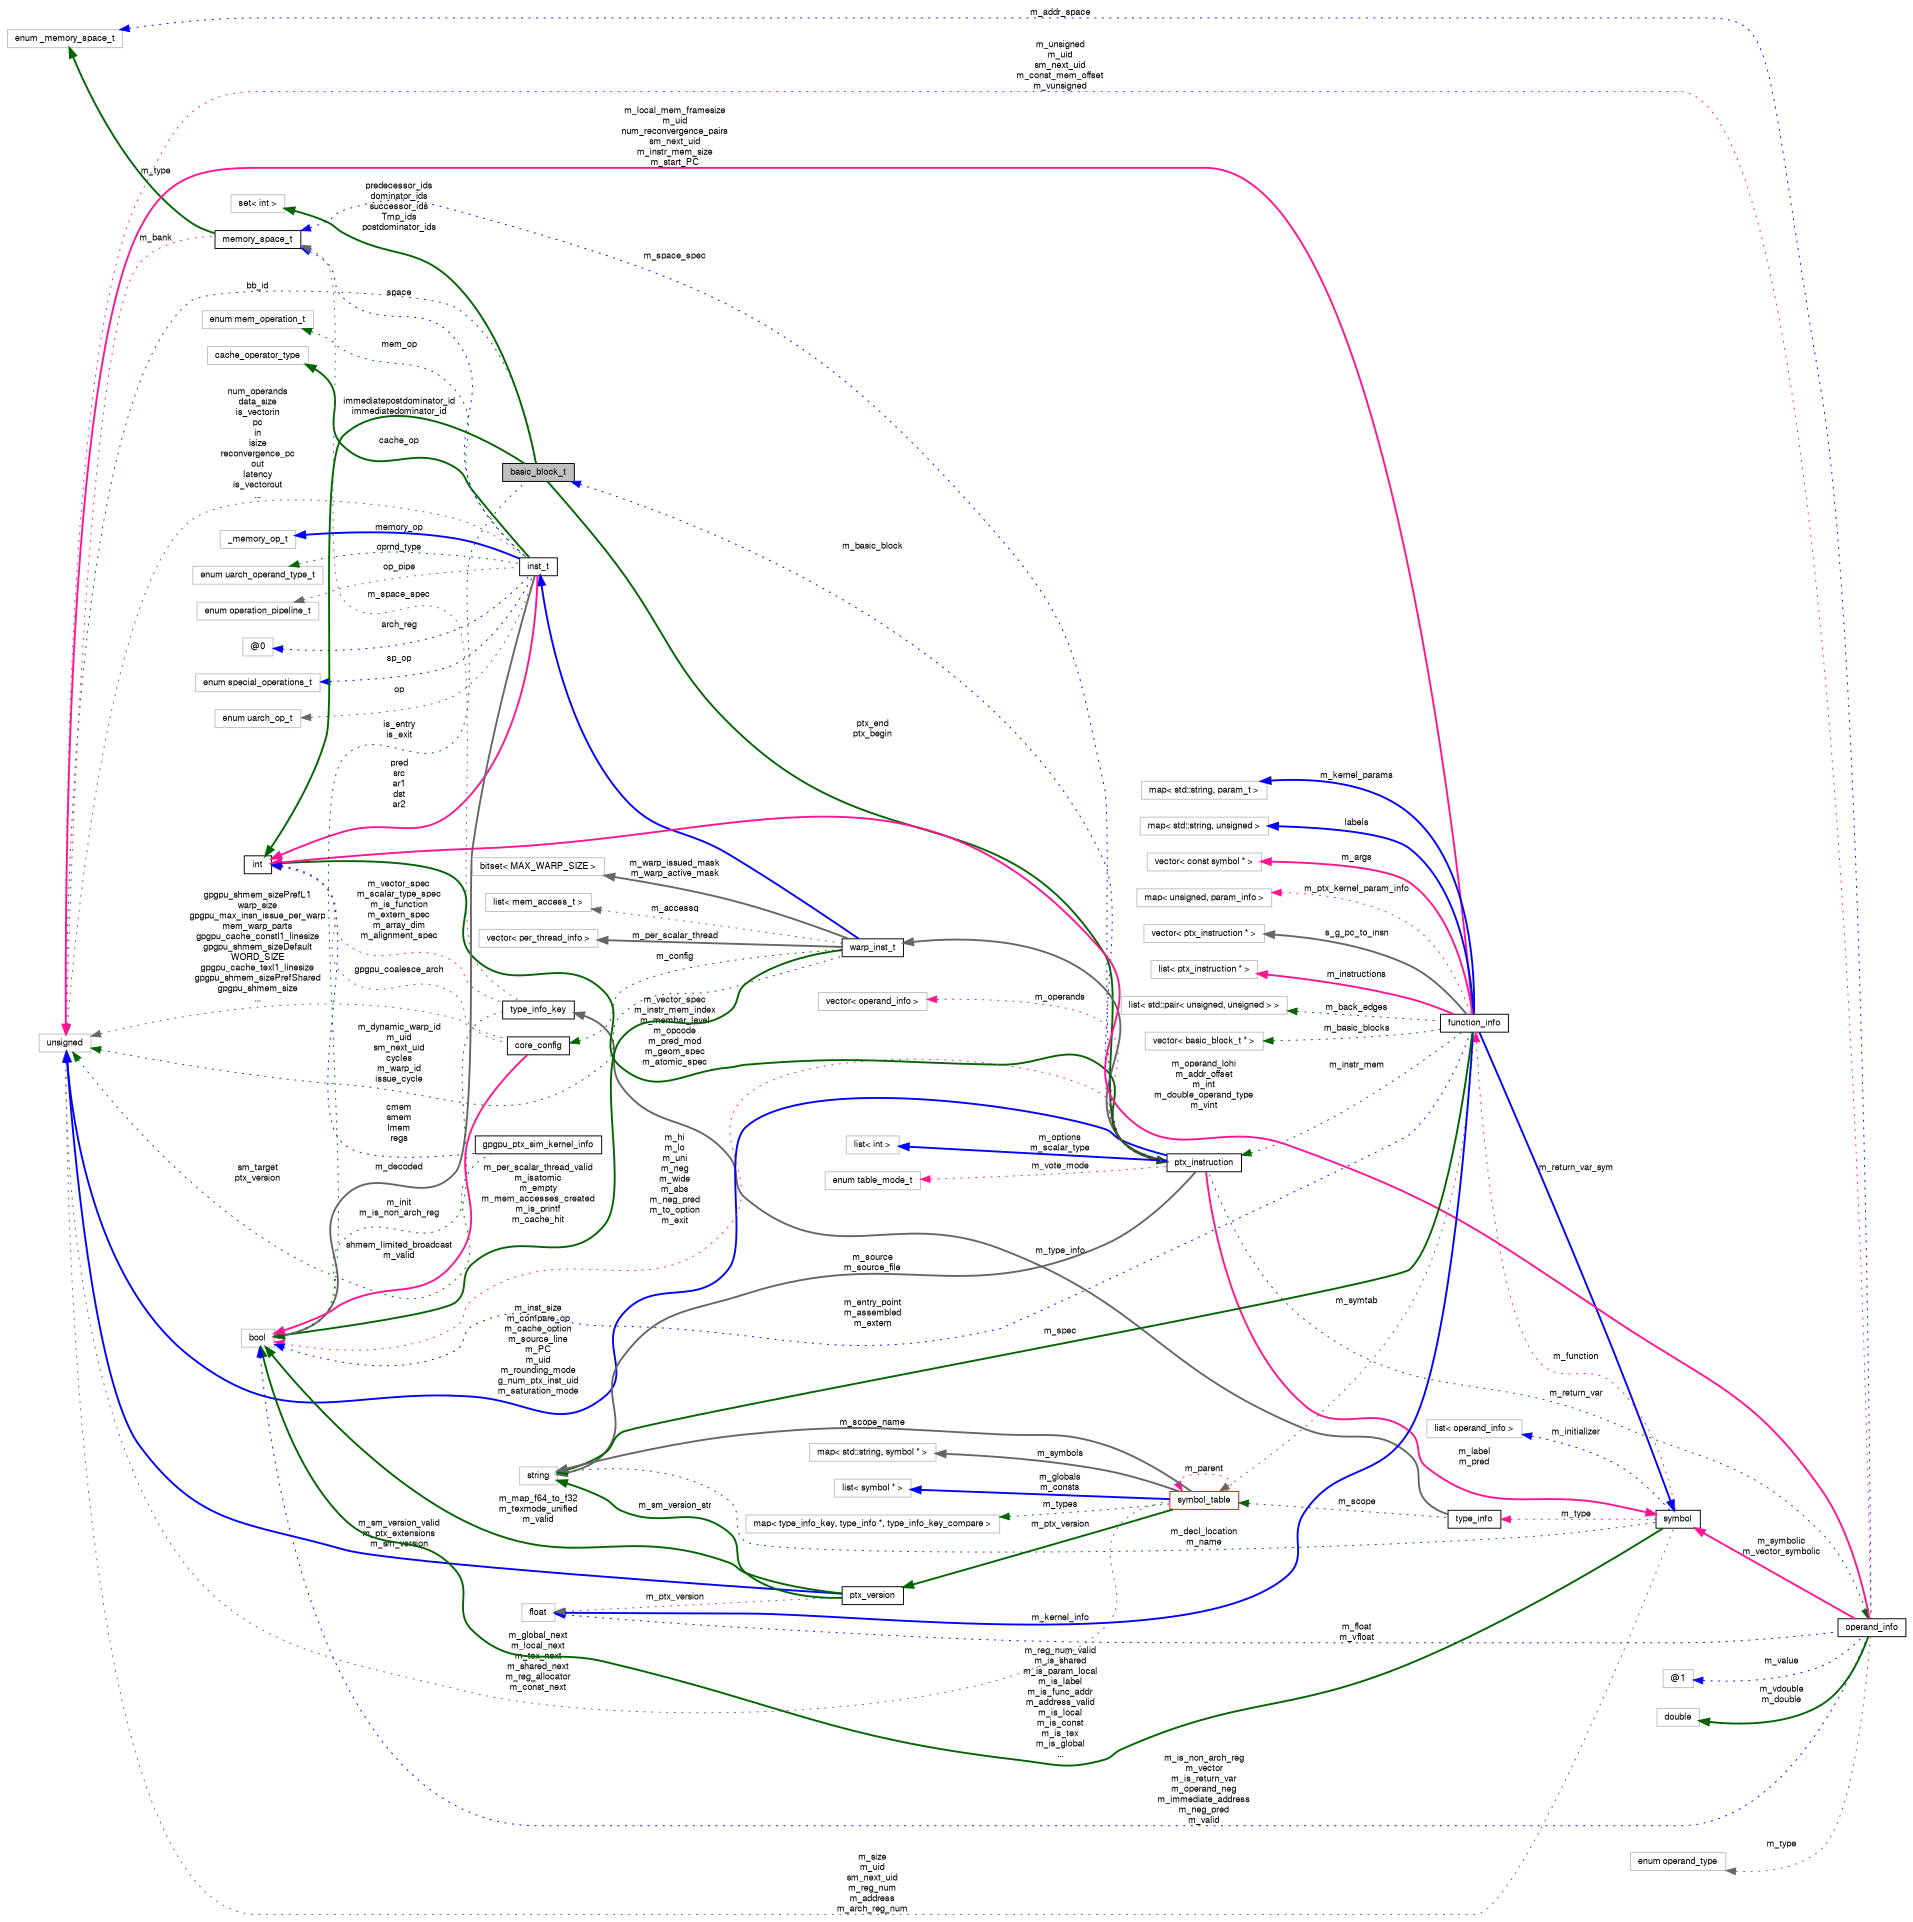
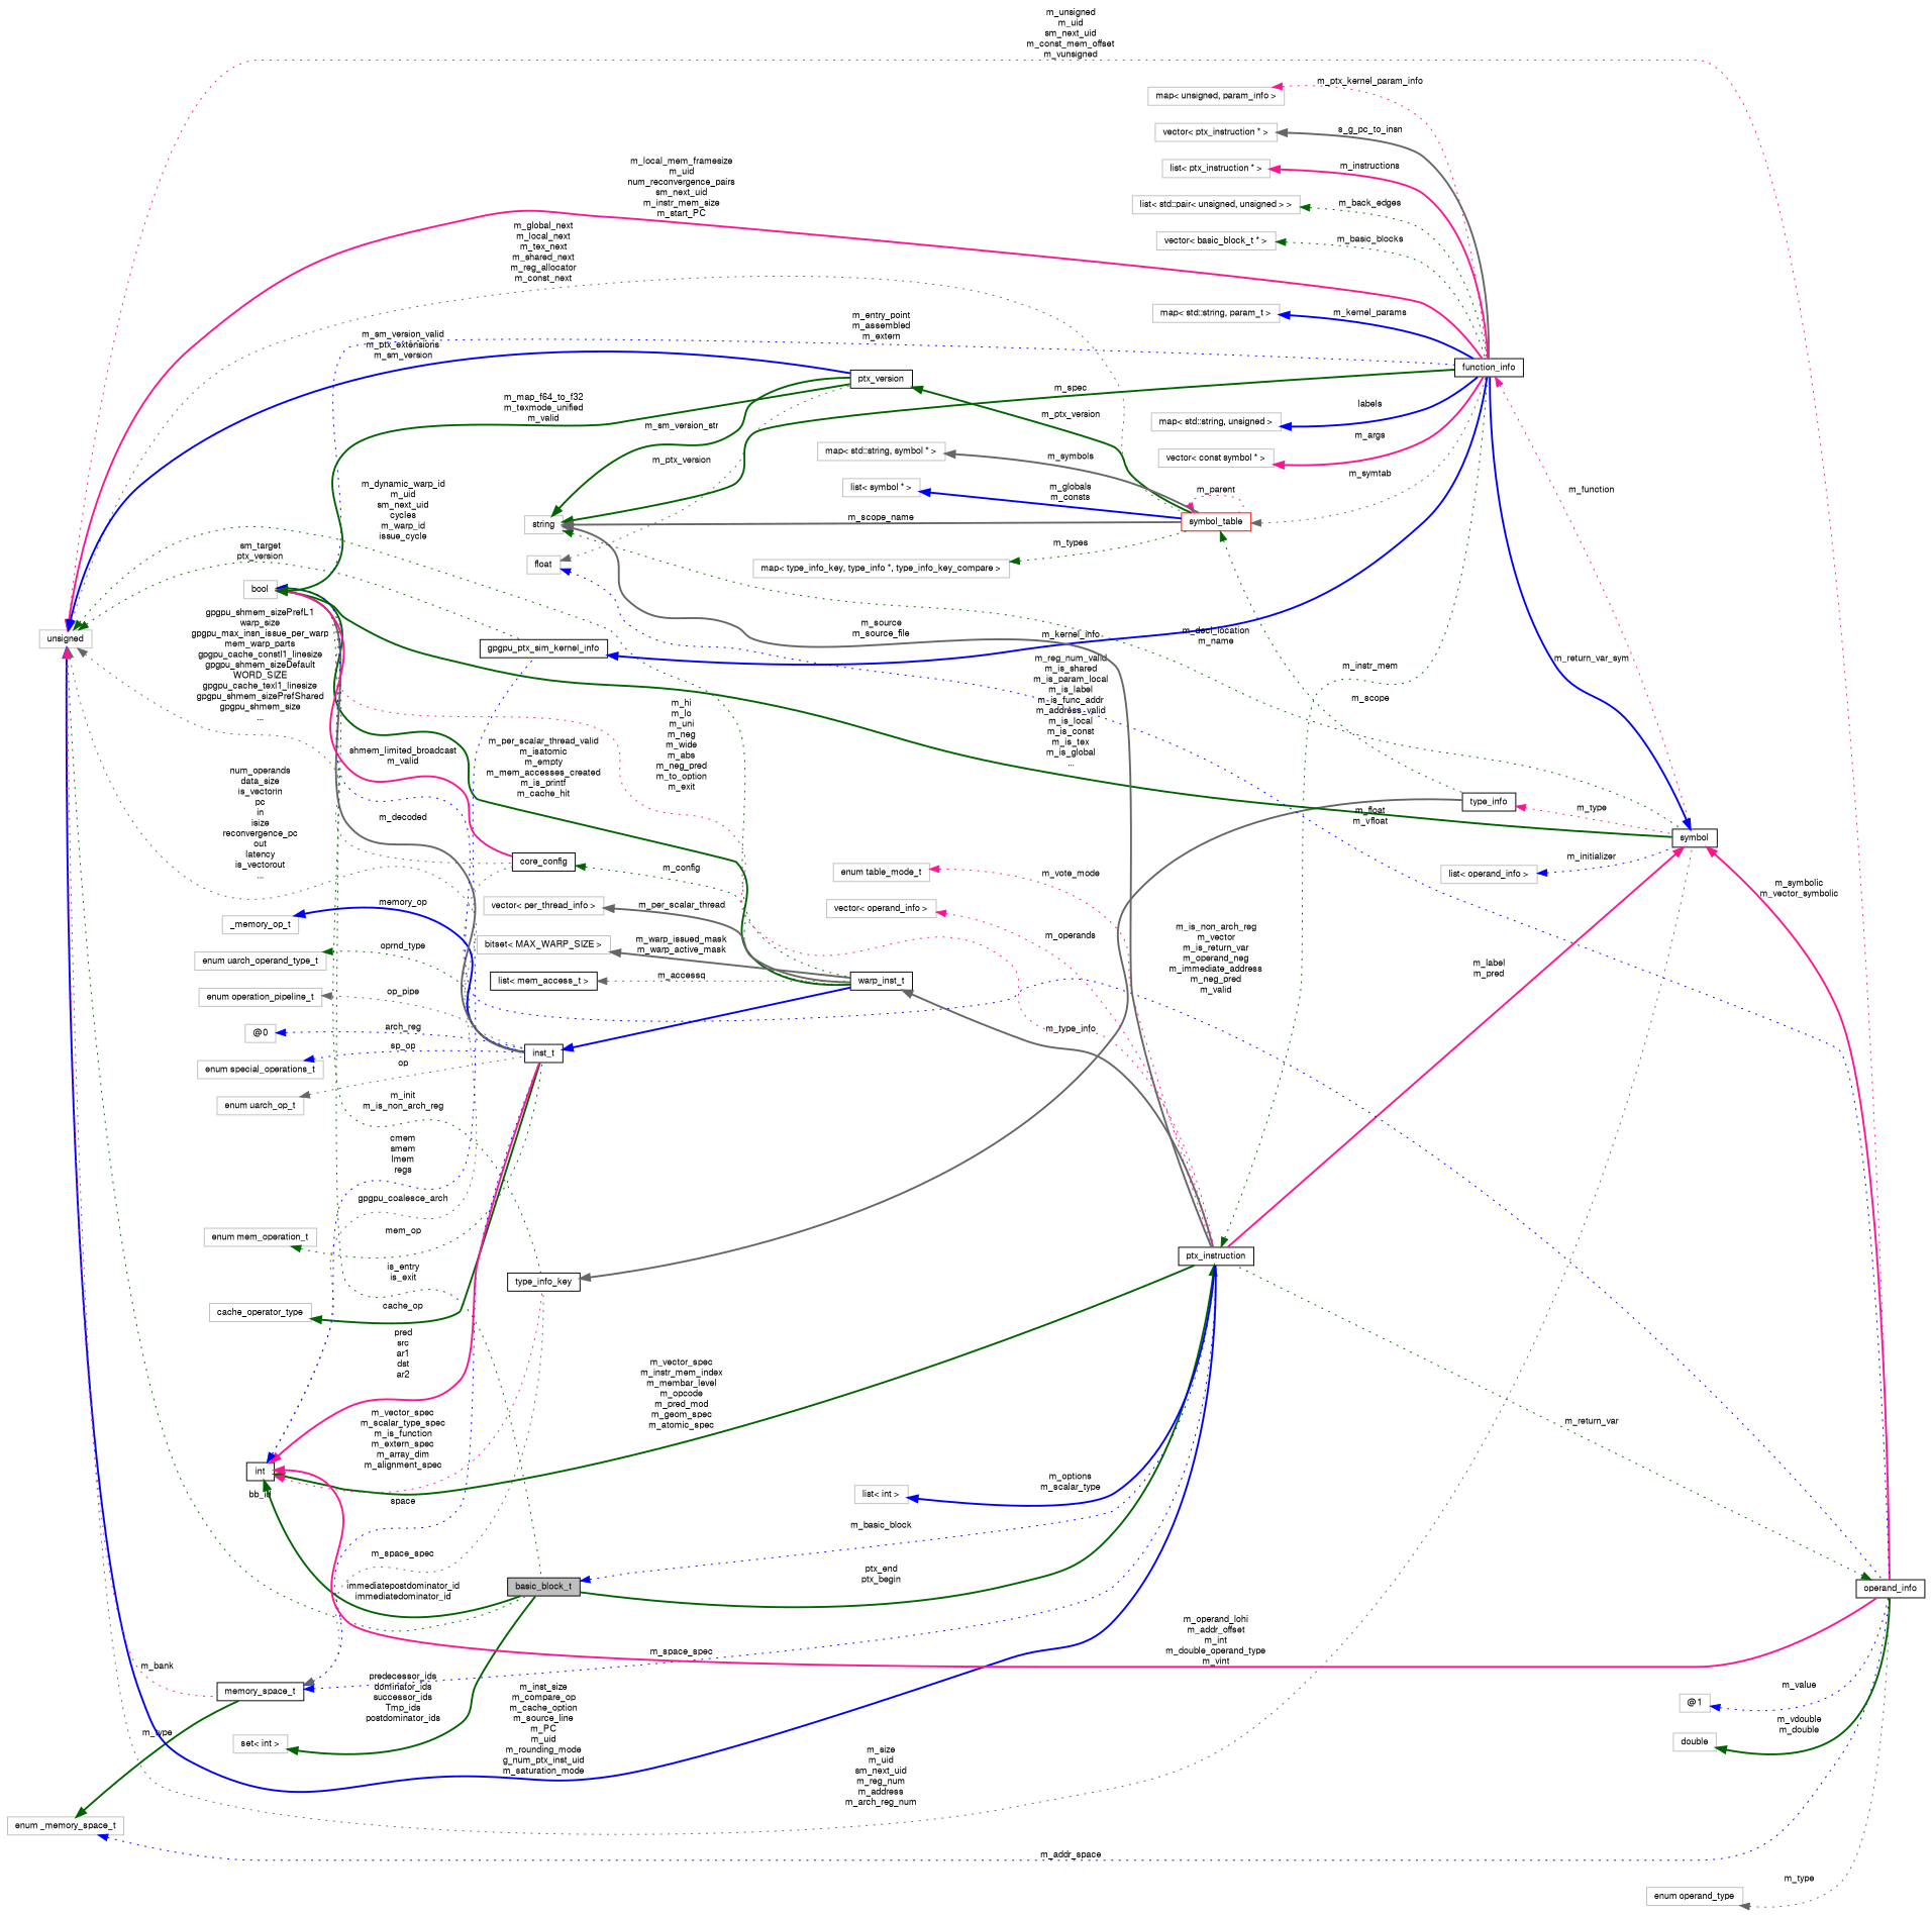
  digraph {
    rankdir=LR
    node [color=grey75 fontname=FreeSans fontsize=10 shape=record]
    edge [color=darkgreen dir=back fontname=FreeSans fontsize=10 labelfontname=FreeSans labelfontsize=10 style=dotted]
    n1 [color=black fillcolor=grey75 fontcolor=black height=0.2 label=basic_block_t style=filled width=0.4]
    n2 [color=black height=0.2 label=ptx_instruction width=0.4]
    n3 [color=black height=0.2 label=function_info width=0.4]
    n4 [height=0.2 label="set\< int \>" width=0.4]
    n5 [color=black height=0.2 label=symbol width=0.4]
    n6 [color=black height=0.2 label=warp_inst_t width=0.4]
    n7 [color=black height=0.2 label=inst_t width=0.4]
    n8 [height=0.2 label="@0" width=0.4]
    n9 [height=0.2 label="enum special_operations_t" width=0.4]
    n10 [height=0.2 label="enum uarch_op_t" width=0.4]
    n11 [height=0.2 label="enum mem_operation_t" width=0.4]
    n12 [height=0.2 label=cache_operator_type width=0.4]
    n13 [color=black height=0.2 label=memory_space_t width=0.4]
    n14 [color=black height=0.2 label=type_info_key width=0.4]
    n15 [color=black height=0.2 label=type_info width=0.4]
    n16 [height=0.2 label="enum _memory_space_t" width=0.4]
    n17 [color=black height=0.2 label=operand_info width=0.4]
    n18 [height=0.2 label=unsigned width=0.4]
    n19 [color=black height=0.2 label=core_config width=0.4]
    n20 [color=red height=0.2 label=symbol_table width=0.4]
    n21 [color=black height=0.2 label=ptx_version width=0.4]
    n22 [color=black height=0.2 label=gpgpu_ptx_sim_kernel_info width=0.4]
    n23 [color=black height=0.2 label=int width=0.4]
    n24 [height=0.2 label=_memory_op_t width=0.4]
    n25 [height=0.2 label=bool width=0.4]
    n26 [height=0.2 label="enum uarch_operand_type_t" width=0.4]
    n27 [height=0.2 label="enum operation_pipeline_t" width=0.4]
    n28 [height=0.2 label="bitset\< MAX_WARP_SIZE \>" width=0.4]
-   n29 [height=0.2 label="list\< mem_access_t \>" width=0.4]
+   n29 [color=black height=0.2 label="list\< mem_access_t \>" width=0.4]
    n30 [height=0.2 label="vector\< per_thread_info \>" width=0.4]
    n31 [height=0.2 label="list\< int \>" width=0.4]
    n32 [height=0.2 label="enum table_mode_t" width=0.4]
    n33 [height=0.2 label="@1" width=0.4]
    n34 [height=0.2 label=double width=0.4]
    n35 [height=0.2 label=float width=0.4]
    n36 [height=0.2 label="map\< std::string, symbol * \>" width=0.4]
    n37 [height=0.2 label="list\< symbol * \>" width=0.4]
    n38 [height=0.2 label="map\< type_info_key, type_info *, type_info_key_compare \>" width=0.4]
    n39 [height=0.2 label=string width=0.4]
    n40 [height=0.2 label="map\< std::string, param_t \>" width=0.4]
    n41 [height=0.2 label="map\< std::string, unsigned \>" width=0.4]
    n42 [height=0.2 label="vector\< const symbol * \>" width=0.4]
    n43 [height=0.2 label="map\< unsigned, param_info \>" width=0.4]
    n44 [height=0.2 label="vector\< ptx_instruction * \>" width=0.4]
    n45 [height=0.2 label="list\< ptx_instruction * \>" width=0.4]
    n46 [height=0.2 label="list\< std::pair\< unsigned, unsigned \> \>" width=0.4]
    n47 [height=0.2 label="vector\< basic_block_t * \>" width=0.4]
    n48 [height=0.2 label="list\< operand_info \>" width=0.4]
    n49 [height=0.2 label="enum operand_type" width=0.4]
    n50 [height=0.2 label="vector\< operand_info \>" width=0.4]
    n1 -> n2 [color=blue label=m_basic_block]
    n2 -> n1 [label="ptx_end\nptx_begin" style=bold]
    n2 -> n3 [label=m_instr_mem]
    n3 -> n5 [color=deeppink label=m_function]
    n4 -> n1 [label="predecessor_ids\ndominator_ids\nsuccessor_ids\nTmp_ids\npostdominator_ids" style=bold]
    n5 -> n2 [color=deeppink label="m_label\nm_pred" style=bold]
    n5 -> n3 [color=blue label=m_return_var_sym style=bold]
    n5 -> n17 [color=deeppink label="m_symbolic\nm_vector_symbolic" style=bold]
    n6 -> n2 [color=gray40 style=bold]
    n7 -> n6 [color=blue style=bold]
    n8 -> n7 [color=blue label=arch_reg]
    n9 -> n7 [color=blue label=sp_op]
    n10 -> n7 [color=gray40 label=op]
    n11 -> n7 [label=mem_op]
    n12 -> n7 [label=cache_op style=bold]
    n13 -> n2 [color=blue label=m_space_spec]
    n13 -> n7 [color=blue label=space]
    n13 -> n14 [color=gray40 label=m_space_spec]
    n14 -> n15 [color=gray40 label=m_type_info style=bold]
    n15 -> n5 [color=deeppink label=m_type]
    n16 -> n13 [label=m_type style=bold]
    n16 -> n17 [color=blue label=m_addr_space]
    n17 -> n2 [label=m_return_var]
    n18 -> n1 [label=bb_id]
    n18 -> n2 [color=blue label="m_inst_size\nm_compare_op\nm_cache_option\nm_source_line\nm_PC\nm_uid\nm_rounding_mode\ng_num_ptx_inst_uid\nm_saturation_mode" style=bold]
    n18 -> n3 [color=deeppink label="m_local_mem_framesize\nm_uid\nnum_reconvergence_pairs\nsm_next_uid\nm_instr_mem_size\nm_start_PC" style=bold]
    n18 -> n5 [color=gray40 label="m_size\nm_uid\nsm_next_uid\nm_reg_num\nm_address\nm_arch_reg_num"]
    n18 -> n6 [label="m_dynamic_warp_id\nm_uid\nsm_next_uid\ncycles\nm_warp_id\nissue_cycle"]
    n18 -> n7 [color=gray40 label="num_operands\ndata_size\nis_vectorin\npc\nin\nisize\nreconvergence_pc\nout\nlatency\nis_vectorout\n..."]
    n18 -> n13 [color=deeppink label=m_bank]
    n18 -> n17 [color=deeppink label="m_unsigned\nm_uid\nsm_next_uid\nm_const_mem_offset\nm_vunsigned"]
    n18 -> n19 [color=gray40 label="gpgpu_shmem_sizePrefL1\nwarp_size\ngpgpu_max_insn_issue_per_warp\nmem_warp_parts\ngpgpu_cache_constl1_linesize\ngpgpu_shmem_sizeDefault\nWORD_SIZE\ngpgpu_cache_texl1_linesize\ngpgpu_shmem_sizePrefShared\ngpgpu_shmem_size\n..."]
    n18 -> n20 [color=gray40 label="m_global_next\nm_local_next\nm_tex_next\nm_shared_next\nm_reg_allocator\nm_const_next"]
    n18 -> n21 [color=blue label="m_sm_version_valid\nm_ptx_extensions\nm_sm_version" style=bold]
    n18 -> n22 [label="sm_target\nptx_version"]
    n19 -> n6 [label=m_config]
    n20 -> n3 [color=gray40 label=m_symtab]
    n20 -> n15 [label=m_scope]
    n20 -> n20 [color=deeppink label=m_parent]
    n21 -> n20 [label=m_ptx_version style=bold]
-   n35 -> n3 [color=blue label=m_kernel_info style=bold]
+   n22 -> n3 [color=blue label=m_kernel_info style=bold]
    n23 -> n1 [label="immediatepostdominator_id\nimmediatedominator_id" style=bold]
    n23 -> n2 [label="m_vector_spec\nm_instr_mem_index\nm_membar_level\nm_opcode\nm_pred_mod\nm_geom_spec\nm_atomic_spec" style=bold]
    n23 -> n7 [color=deeppink label="pred\nsrc\nar1\ndst\nar2" style=bold]
    n23 -> n14 [color=deeppink label="m_vector_spec\nm_scalar_type_spec\nm_is_function\nm_extern_spec\nm_array_dim\nm_alignment_spec"]
    n23 -> n17 [color=deeppink label="m_operand_lohi\nm_addr_offset\nm_int\nm_double_operand_type\nm_vint" style=bold]
    n23 -> n19 [color=gray40 label=gpgpu_coalesce_arch]
    n23 -> n22 [color=blue label="cmem\nsmem\nlmem\nregs"]
    n24 -> n7 [color=blue label=memory_op style=bold]
    n25 -> n1 [label="is_entry\nis_exit"]
    n25 -> n2 [color=deeppink label="m_hi\nm_lo\nm_uni\nm_neg\nm_wide\nm_abs\nm_neg_pred\nm_to_option\nm_exit"]
    n25 -> n3 [color=blue label="m_entry_point\nm_assembled\nm_extern"]
    n25 -> n5 [label="m_reg_num_valid\nm_is_shared\nm_is_param_local\nm_is_label\nm_is_func_addr\nm_address_valid\nm_is_local\nm_is_const\nm_is_tex\nm_is_global\n..." style=bold]
    n25 -> n6 [label="m_per_scalar_thread_valid\nm_isatomic\nm_empty\nm_mem_accesses_created\nm_is_printf\nm_cache_hit" style=bold]
    n25 -> n7 [color=gray40 label=m_decoded style=bold]
    n25 -> n14 [label="m_init\nm_is_non_arch_reg"]
    n25 -> n17 [color=blue label="m_is_non_arch_reg\nm_vector\nm_is_return_var\nm_operand_neg\nm_immediate_address\nm_neg_pred\nm_valid"]
    n25 -> n19 [color=deeppink label="shmem_limited_broadcast\nm_valid" style=bold]
    n25 -> n21 [label="m_map_f64_to_f32\nm_texmode_unified\nm_valid" style=bold]
    n26 -> n7 [label=oprnd_type]
    n27 -> n7 [color=gray40 label=op_pipe]
    n28 -> n6 [color=gray40 label="m_warp_issued_mask\nm_warp_active_mask" style=bold]
    n29 -> n6 [color=gray40 label=m_accessq]
    n30 -> n6 [color=gray40 label=m_per_scalar_thread style=bold]
    n31 -> n2 [color=blue label="m_options\nm_scalar_type" style=bold]
    n32 -> n2 [color=deeppink label=m_vote_mode]
    n33 -> n17 [color=blue label=m_value]
    n34 -> n17 [label="m_vdouble\nm_double" style=bold]
    n35 -> n17 [color=blue label="m_float\nm_vfloat"]
    n35 -> n21 [color=gray40 label=m_ptx_version]
    n36 -> n20 [color=gray40 label=m_symbols style=bold]
    n37 -> n20 [color=blue label="m_globals\nm_consts" style=bold]
    n38 -> n20 [label=m_types]
    n39 -> n2 [color=gray40 label="m_source\nm_source_file" style=bold]
    n39 -> n3 [label=m_spec style=bold]
    n39 -> n5 [label="m_decl_location\nm_name"]
    n39 -> n20 [color=gray40 label=m_scope_name style=bold]
    n39 -> n21 [label=m_sm_version_str style=bold]
    n40 -> n3 [color=blue label=m_kernel_params style=bold]
    n41 -> n3 [color=blue label=labels style=bold]
    n42 -> n3 [color=deeppink label=m_args style=bold]
    n43 -> n3 [color=deeppink label=m_ptx_kernel_param_info]
    n44 -> n3 [color=gray40 label=s_g_pc_to_insn style=bold]
    n45 -> n3 [color=deeppink label=m_instructions style=bold]
    n46 -> n3 [label=m_back_edges]
    n47 -> n3 [label=m_basic_blocks]
    n48 -> n5 [color=blue label=m_initializer]
    n49 -> n17 [color=gray40 label=m_type]
    n50 -> n2 [color=deeppink label=m_operands]
  }
